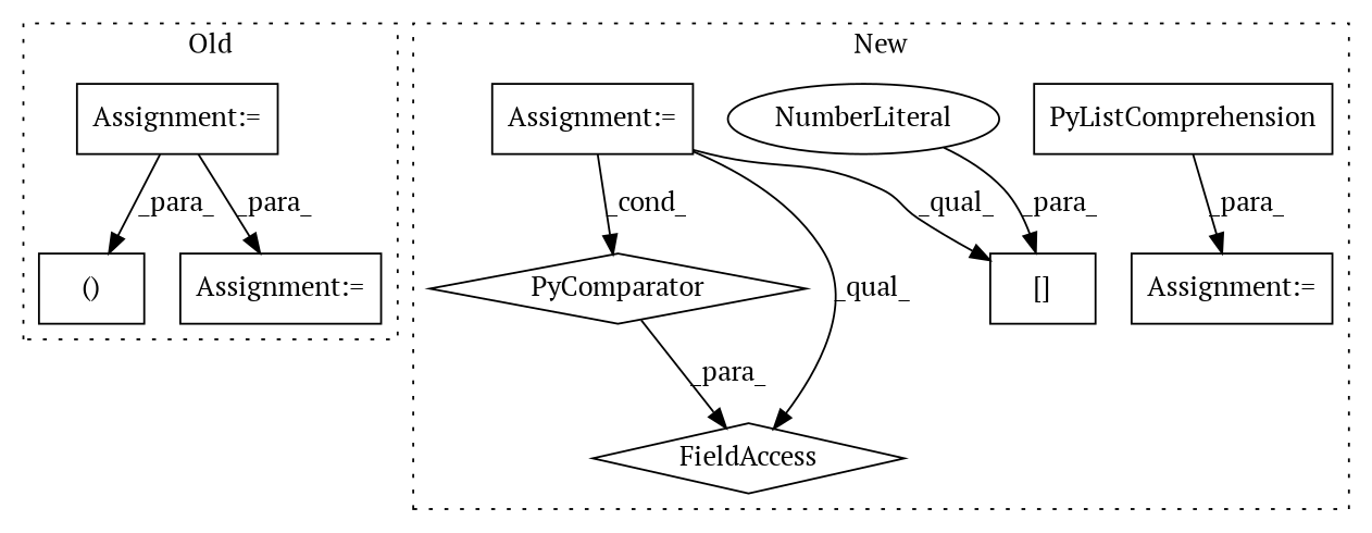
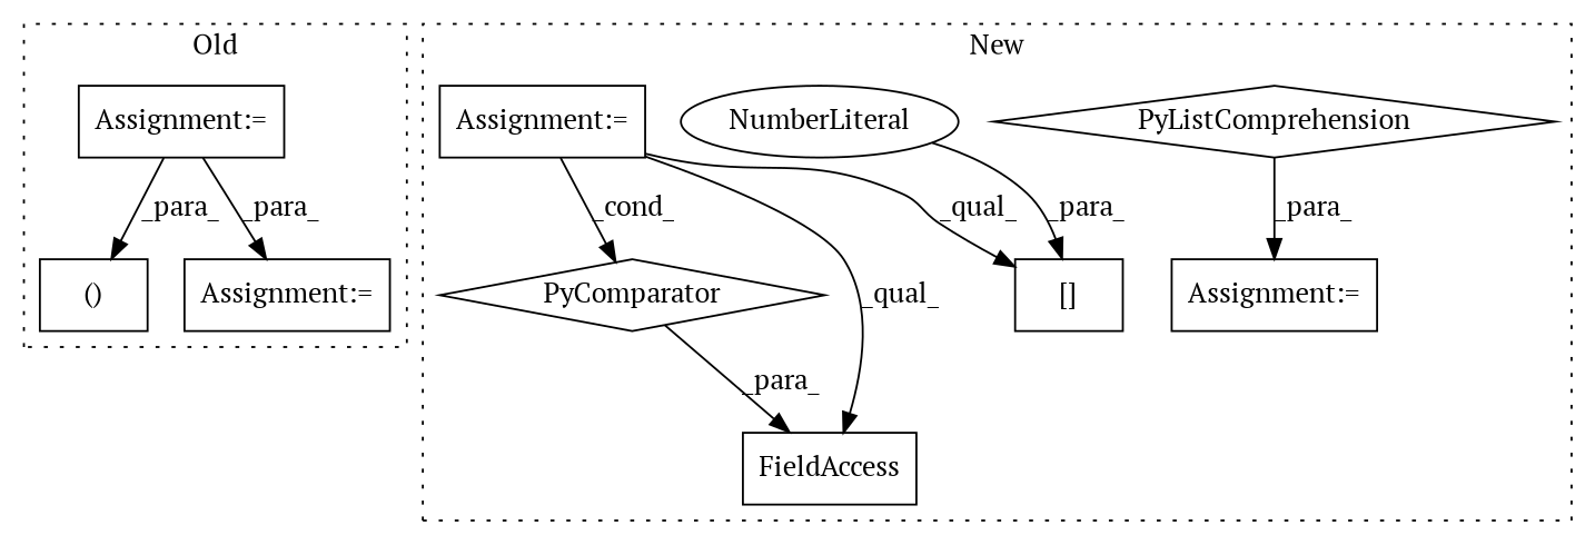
  digraph {
    fontname="PT Serif"
    node [a=7 fontname="PT Serif" l=1 shape=box]
    edge [fontname="PT Serif"]
    n1 [a=106 l=85 label="()" s=5789]
    n2 [l=11 label="Assignment:=" s=5659]
    n3 [label="Assignment:=" s=6389]
-   n4 [a=109 l=99 label=PyListComprehension s=6621]
+   n4 [a=109 l=99 label=PyListComprehension s=6621 shape=diamond]
    n5 [a=113 l=23 label=PyComparator s=6689 shape=diamond]
    n6 [l=4 label="Assignment:=" s=6265]
    n7 [l=14 label="Assignment:=" s=6607]
    n8 [a=2 l="2,1" label="[]" s="6621,6624"]
-   n9 [a=22 l=8 label=FieldAccess s=6770 shape=diamond]
+   n9 [a=22 l=8 label=FieldAccess s=6770]
    n10 [a=34 label=NumberLiteral s=6623 shape=ellipse]
    subgraph cluster_1 {
      label=Old
      style=dotted
      n1
      n2
      n3
    }
    subgraph cluster_2 {
      label=New
      style=dotted
      n4
      n5
      n6
      n7
      n8
      n9
      n10
    }
    n2 -> n1 [label=_para_]
    n2 -> n3 [label=_para_]
    n4 -> n7 [label=_para_]
    n5 -> n9 [label=_para_]
    n6 -> n5 [label=_cond_]
    n6 -> n8 [label=_qual_]
    n6 -> n9 [label=_qual_]
    n10 -> n8 [label=_para_]
  }
